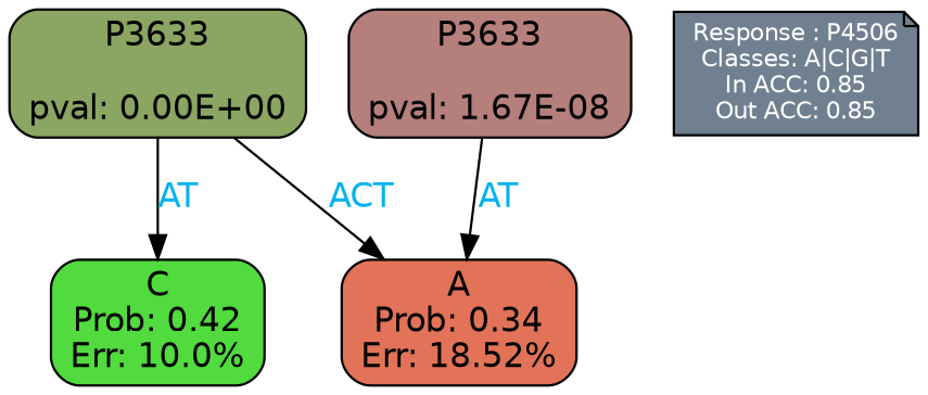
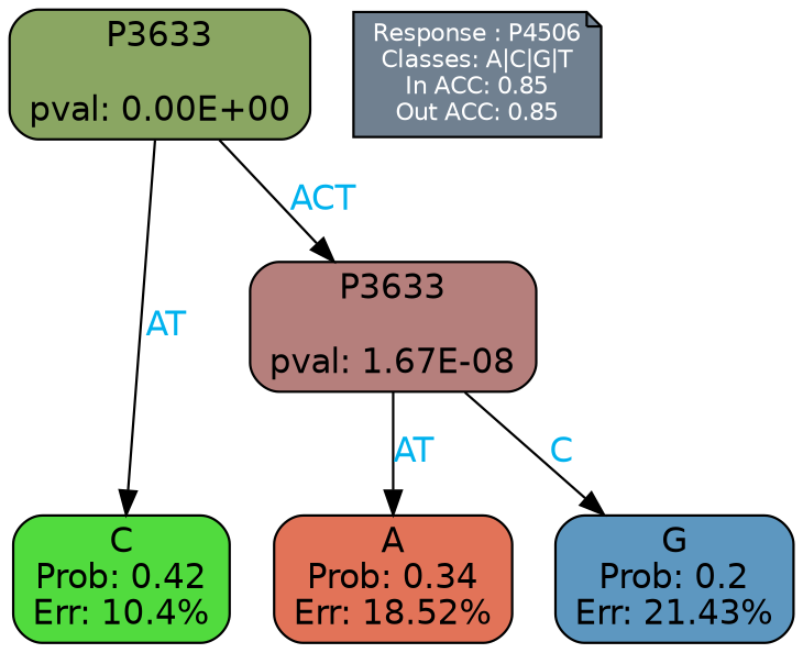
  digraph {
    ranksep=equally
    splines=polylines
    node [color=black fontname=helvetica shape=box style="filled, rounded"]
    edge [fontcolor=deepskyblue2 fontname=helvetica]
    n1 [fillcolor="#e27358" label="A\nProb: 0.34\nErr: 18.52%"]
-   n3 [fillcolor="#51db3e" label="C\nProb: 0.42\nErr: 10.0%"]
+   n2 [fillcolor="#5d97c0" label="G\nProb: 0.2\nErr: 21.43%"]
+   n3 [fillcolor="#51db3e" label="C\nProb: 0.42\nErr: 10.4%"]
    n4 [align=left fillcolor=slategray fontcolor=white fontsize=10 label="Response : P4506\nClasses: A|C|G|T\nIn ACC: 0.85\nOut ACC: 0.85\n" shape=note style=filled]
    n5 [fillcolor="#8aa662" label="P3633\n\npval: 0.00E+00"]
    n6 [fillcolor="#b57f7c" label="P3633\n\npval: 1.67E-08"]
    subgraph sub_1 {
      rank=same
      n1
+     n2
      n3
    }
    subgraph sub_2 {
      rank=same
      n4
      n5
    }
    n5 -> n3 [label=AT]
-   n5 -> n1 [label=ACT]
+   n5 -> n6 [label=ACT]
    n6 -> n1 [label=AT]
+   n6 -> n2 [label=C]
  }
